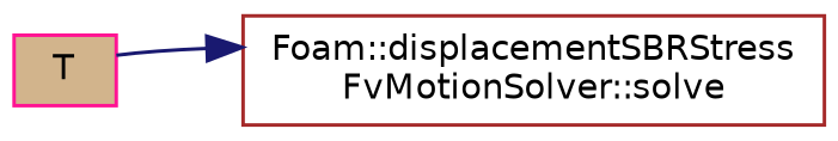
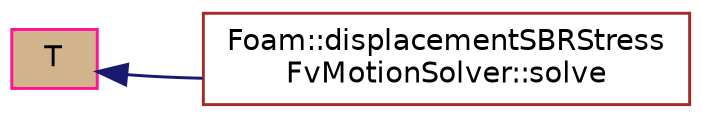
  digraph {
    rankdir=LR
    fontname="DejaVu Sans"
    node [fontname="DejaVu Sans" fontsize=10 shape=record style=filled]
    n1 [color=deeppink fillcolor=tan fontcolor=black height=0.2 label=T width=0.4]
    n2 [color=brown height=0.2 label="Foam::displacementSBRStress\lFvMotionSolver::solve" width=0.4 fillcolor=white]
-   n2 -> n1 [color=midnightblue dir=back fontname="DejaVu Sans" fontsize=10 labelfontname=Helvetica labelfontsize=10 style=solid]
+   n1 -> n2 [color=midnightblue dir=back fontname="DejaVu Sans" fontsize=10 labelfontname=Helvetica labelfontsize=10 style=solid]
  }
